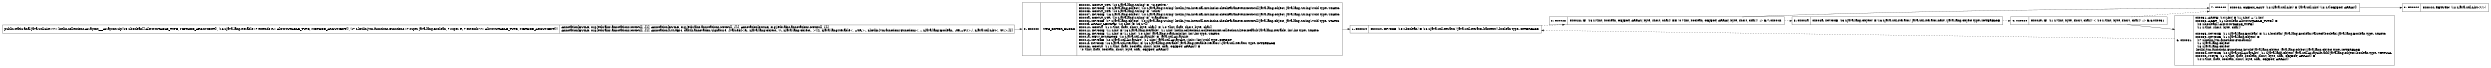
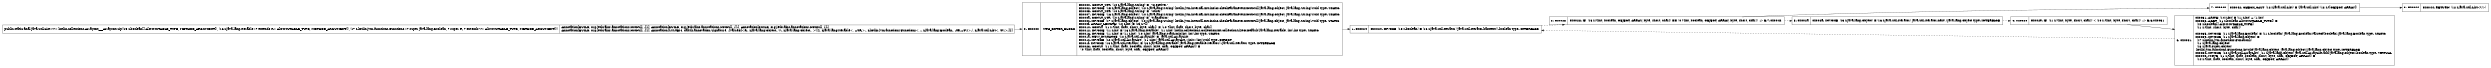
  digraph {
    rankdir=LR
    node [shape=record]
    n1 [label="{0\:\ 0x0000|MTH_ENTER_BLOCK\l|0x0000: CONST_STR  (r0 I:java.lang.String) =  \"$receiver\" \l0x0002: INVOKE  (r5 I:java.lang.Object), (r0 I:java.lang.String) kotlin.jvm.internal.Intrinsics.checkParameterIsNotNull(java.lang.Object, java.lang.String):void type: STATIC \l0x0005: CONST_STR  (r0 I:java.lang.String) =  \"other\" \l0x0007: INVOKE  (r6 I:java.lang.Object), (r0 I:java.lang.String) kotlin.jvm.internal.Intrinsics.checkParameterIsNotNull(java.lang.Object, java.lang.String):void type: STATIC \l0x000a: CONST_STR  (r0 I:java.lang.String) =  \"transform\" \l0x000c: INVOKE  (r7 I:java.lang.Object), (r0 I:java.lang.String) kotlin.jvm.internal.Intrinsics.checkParameterIsNotNull(java.lang.Object, java.lang.String):void type: STATIC \l0x000f: ARRAY_LENGTH  (r0 I:int) = (r5 I:?[]) \l0x0010: CONST  (r1 I:?[int, float, short, byte, char]) = (10 ?[int, float, short, byte, char]) \l0x0012: INVOKE  (r1 I:int) = (r6 I:java.lang.Iterable), (r1 I:int) kotlin.collections.CollectionsKt.collectionSizeOrDefault(java.lang.Iterable, int):int type: STATIC \l0x0016: INVOKE  (r1 I:int) = (r1 I:int), (r0 I:int) java.lang.Math.min(int, int):int type: STATIC \l0x001a: NEW_INSTANCE  (r2 I:java.util.ArrayList) =  java.util.ArrayList \l0x001c: INVOKE  (r2 I:java.util.ArrayList), (r1 I:int) java.util.ArrayList.\<init\>(int):void type: DIRECT \l0x001f: INVOKE  (r6 I:java.util.Iterator) = (r6 I:java.lang.Iterable) java.lang.Iterable.iterator():java.util.Iterator type: INTERFACE \l0x0023: CONST  (r1 I:?[int, float, boolean, short, byte, char, OBJECT, ARRAY]) = \l  (0 ?[int, float, boolean, short, byte, char, OBJECT, ARRAY])\l \l}"]
    n2 [label="{1\:\ 0x0024|0x0024: INVOKE  (r3 I:boolean) = (r6 I:java.util.Iterator) java.util.Iterator.hasNext():boolean type: INTERFACE \l}"]
    n3 [label="{2\:\ 0x0028|0x0028: IF  (r3 I:?[int, boolean, OBJECT, ARRAY, byte, short, char]) == (0 ?[int, boolean, OBJECT, ARRAY, byte, short, char])  \-\> B:7:0x0042 \l}"]
    n4 [label="{3\:\ 0x002a|0x002a: INVOKE  (r3 I:java.lang.Object) = (r6 I:java.util.Iterator) java.util.Iterator.next():java.lang.Object type: INTERFACE \l}"]
    n5 [label="{7\:\ 0x0042|0x0042: CHECK_CAST  (r2 I:java.util.List) = (java.util.List) (r2 I:?[OBJECT, ARRAY]) \l}"]
    n6 [label="{4\:\ 0x002e|0x002e: IF  (r1 I:?[int, byte, short, char]) \< (r0 I:?[int, byte, short, char])  \-\> B:6:0x0031 \l}"]
    n7 [label="{8\:\ 0x0044|0x0044: RETURN  (r2 I:java.util.List\<V\>) \l}"]
-   n8 [label="{6\:\ 0x0031|0x0031: ARITH  (r4 I:int) = (r1 I:int) + (1 int) \l0x0033: AGET  (r1 I:boolean A[IMMUTABLE_TYPE]) = \l  (r5 I:boolean[] A[IMMUTABLE_TYPE])\l  (r1 I:?[int, short, byte, char])\l \l0x0035: INVOKE  (r1 I:java.lang.Boolean) = (r1 I:boolean) java.lang.Boolean.valueOf(boolean):java.lang.Boolean type: STATIC \l0x0039: INVOKE  (r1 I:java.lang.Object) = \l  (r7 I:kotlin.jvm.functions.Function2)\l  (r1 I:java.lang.Object)\l  (r3 I:java.lang.Object)\l kotlin.jvm.functions.Function2.invoke(java.lang.Object, java.lang.Object):java.lang.Object type: INTERFACE \l0x003d: INVOKE  (r2 I:java.util.ArrayList), (r1 I:java.lang.Object) java.util.ArrayList.add(java.lang.Object):boolean type: VIRTUAL \l0x0040: MOVE  (r1 I:?[int, float, boolean, short, byte, char, OBJECT, ARRAY]) = \l  (r4 I:?[int, float, boolean, short, byte, char, OBJECT, ARRAY])\l \l}"]
+   n8 [label="{6\:\ 0x0031|0x0031: ARITH  (r4 I:int) = (r1 I:int) + (1 int) \l0x0033: AGET  (r1 I:boolean A[IMMUTABLE_TYPE]) = \l  (r5 I:boolean[] A[IMMUTABLE_TYPE])\l  (r1 I:?[int, short, byte, char])\l \l0x0035: INVOKE  (r1 I:java.lang.Boolean) = (r1 I:boolean) java.lang.Boolean.valueOf(boolean):java.lang.Boolean type: STATIC \l0x0039: INVOKE  (r1 I:java.lang.Object) = \l  (r7 I:kotlin.jvm.functions.Function2)\l  (r1 I:java.lang.Object)\l  (r3 I:java.super.Object)\l kotlin.jvm.functions.Function2.invoke(java.lang.Object, java.lang.Object):java.lang.Object type: INTERFACE \l0x003d: INVOKE  (r2 I:java.util.ArrayList), (r1 I:java.lang.Object) java.util.ArrayList.add(java.lang.Object):boolean type: VIRTUAL \l0x0040: MOVE  (r1 I:?[int, float, boolean, short, byte, char, OBJECT, ARRAY]) = \l  (r4 I:?[int, float, boolean, short, byte, char, OBJECT, ARRAY])\l \l}"]
    n9 [label="{public static final java.util.List\<V\> kotlin.collections.ArraysKt___ArraysKt.zip((r5 I:boolean[] A[IMMUTABLE_TYPE, METHOD_ARGUMENT]), (r6 I:java.lang.Iterable\<? extends R\> A[IMMUTABLE_TYPE, METHOD_ARGUMENT]), (r7 I:kotlin.jvm.functions.Function2\<? super java.lang.Boolean, ? super R, ? extends V\> A[IMMUTABLE_TYPE, METHOD_ARGUMENT]))  | Annotation[BUILD, org.jetbrains.annotations.NotNull, \{\}], Annotation[BUILD, org.jetbrains.annotations.NotNull, \{\}], Annotation[BUILD, org.jetbrains.annotations.NotNull, \{\}]\lAnnotation[BUILD, org.jetbrains.annotations.NotNull, \{\}], Annotation[SYSTEM, dalvik.annotation.Signature, \{value=[\<R:, Ljava\/lang\/Object;, V:, Ljava\/lang\/Object;, \>([Z, Ljava\/lang\/Iterable\<, +TR;\>;, Lkotlin\/jvm\/functions\/Function2\<, \-, Ljava\/lang\/Boolean;, \-TR;+TV;\>;), Ljava\/util\/List\<, TV;\>;]\}]\l}"]
    n1 -> n2
    n2 -> n3 [style=dashed]
    n3 -> n4 [style=dashed]
    n3 -> n5
    n4 -> n6 [style=dashed]
    n5 -> n7
-   n6 -> n5 [style=dashed]
    n6 -> n8
    n8 -> n2 [style=dashed]
    n9 -> n1
  }
